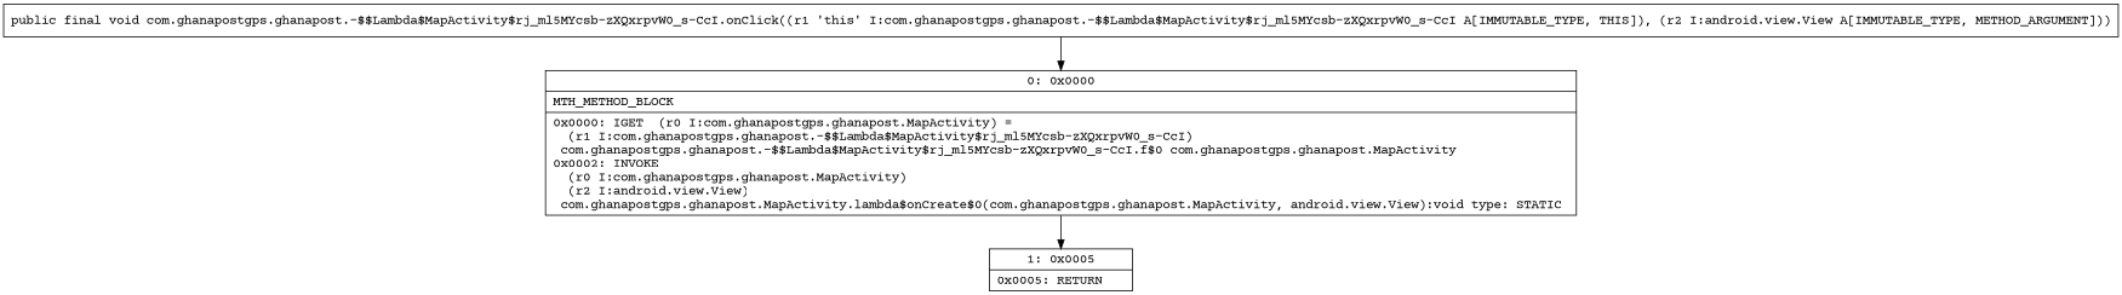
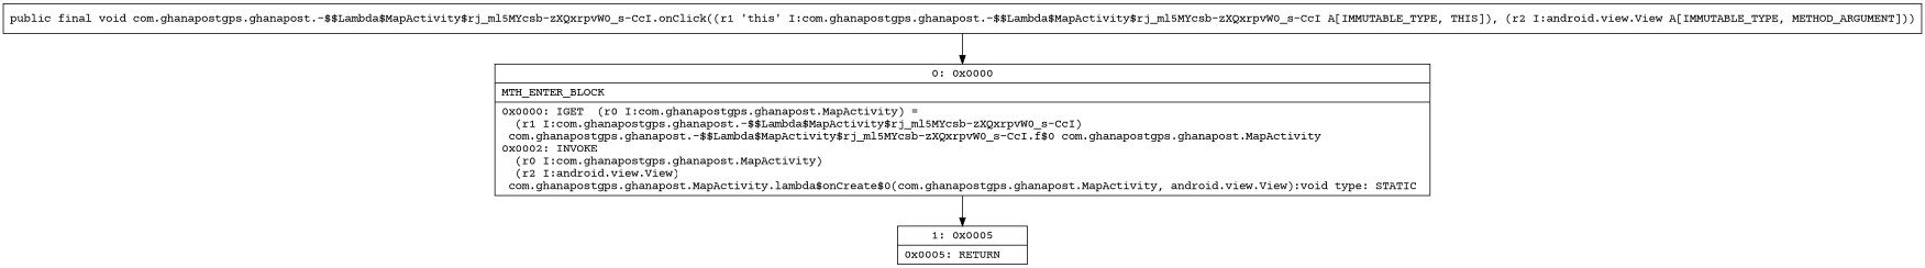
  digraph {
    fontname="Courier Prime"
    node [shape=record fontname="Courier Prime"]
    edge [fontname="Courier Prime"]
-   n1 [label="{0\:\ 0x0000|MTH_METHOD_BLOCK\l|0x0000: IGET  (r0 I:com.ghanapostgps.ghanapost.MapActivity) = \l  (r1 I:com.ghanapostgps.ghanapost.\-$$Lambda$MapActivity$rj_ml5MYcsb\-zXQxrpvW0_s\-CcI)\l com.ghanapostgps.ghanapost.\-$$Lambda$MapActivity$rj_ml5MYcsb\-zXQxrpvW0_s\-CcI.f$0 com.ghanapostgps.ghanapost.MapActivity \l0x0002: INVOKE  \l  (r0 I:com.ghanapostgps.ghanapost.MapActivity)\l  (r2 I:android.view.View)\l com.ghanapostgps.ghanapost.MapActivity.lambda$onCreate$0(com.ghanapostgps.ghanapost.MapActivity, android.view.View):void type: STATIC \l}"]
+   n1 [label="{0\:\ 0x0000|MTH_ENTER_BLOCK\l|0x0000: IGET  (r0 I:com.ghanapostgps.ghanapost.MapActivity) = \l  (r1 I:com.ghanapostgps.ghanapost.\-$$Lambda$MapActivity$rj_ml5MYcsb\-zXQxrpvW0_s\-CcI)\l com.ghanapostgps.ghanapost.\-$$Lambda$MapActivity$rj_ml5MYcsb\-zXQxrpvW0_s\-CcI.f$0 com.ghanapostgps.ghanapost.MapActivity \l0x0002: INVOKE  \l  (r0 I:com.ghanapostgps.ghanapost.MapActivity)\l  (r2 I:android.view.View)\l com.ghanapostgps.ghanapost.MapActivity.lambda$onCreate$0(com.ghanapostgps.ghanapost.MapActivity, android.view.View):void type: STATIC \l}"]
    n2 [label="{1\:\ 0x0005|0x0005: RETURN   \l}"]
    n3 [label="{public final void com.ghanapostgps.ghanapost.\-$$Lambda$MapActivity$rj_ml5MYcsb\-zXQxrpvW0_s\-CcI.onClick((r1 'this' I:com.ghanapostgps.ghanapost.\-$$Lambda$MapActivity$rj_ml5MYcsb\-zXQxrpvW0_s\-CcI A[IMMUTABLE_TYPE, THIS]), (r2 I:android.view.View A[IMMUTABLE_TYPE, METHOD_ARGUMENT])) }"]
    n1 -> n2
    n3 -> n1
  }
